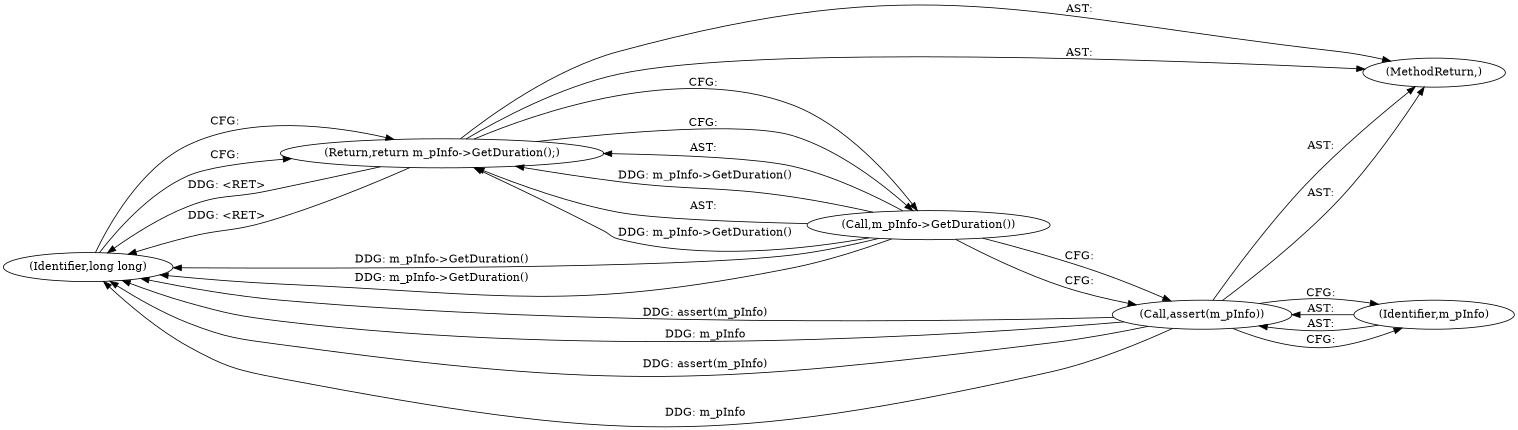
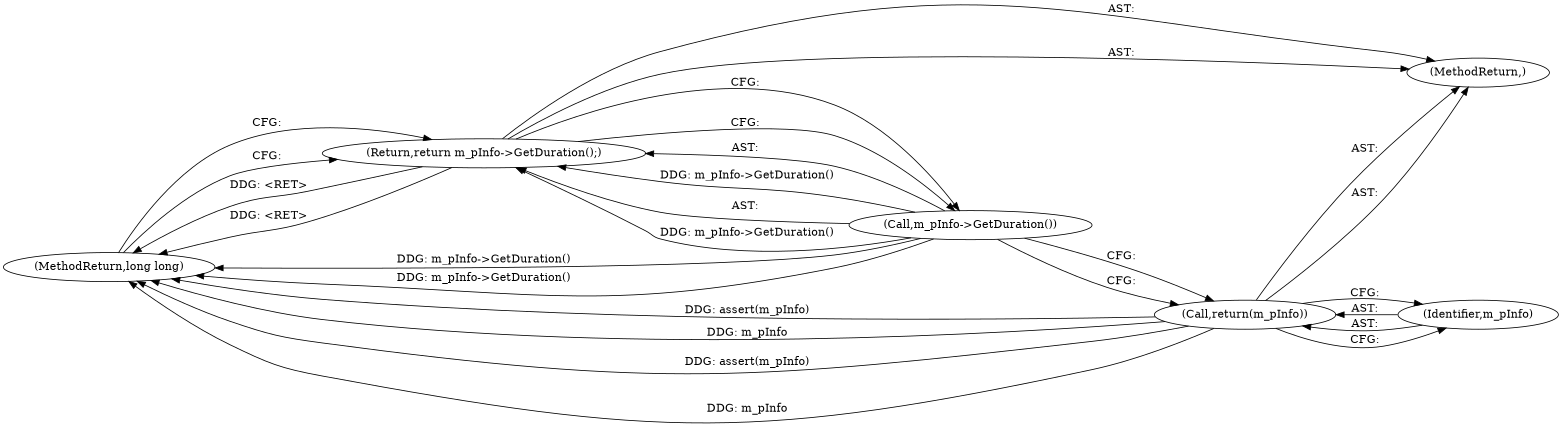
  digraph {
    rankdir=LR
-   n1 [label="(Identifier,long long)"]
+   n1 [label="(MethodReturn,long long)"]
    n2 [label="(Return,return m_pInfo->GetDuration();)"]
    n3 [label="(MethodReturn,)"]
    n4 [label="(Call,m_pInfo->GetDuration())"]
    n5 [label="(Identifier,m_pInfo)"]
-   n6 [label="(Call,assert(m_pInfo))"]
+   n6 [label="(Call,return(m_pInfo))"]
    n1 -> n2 [label="CFG: "]
    n1 -> n2 [label="CFG: "]
    n2 -> n1 [label="DDG: <RET>"]
    n2 -> n1 [label="DDG: <RET>"]
    n2 -> n3 [label="AST: "]
    n2 -> n3 [label="AST: "]
    n2 -> n4 [label="CFG: "]
    n2 -> n4 [label="CFG: "]
    n4 -> n1 [label="DDG: m_pInfo->GetDuration()"]
    n4 -> n1 [label="DDG: m_pInfo->GetDuration()"]
    n4 -> n2 [label="AST: "]
    n4 -> n2 [label="DDG: m_pInfo->GetDuration()"]
    n4 -> n2 [label="AST: "]
    n4 -> n2 [label="DDG: m_pInfo->GetDuration()"]
    n4 -> n6 [label="CFG: "]
    n4 -> n6 [label="CFG: "]
    n5 -> n6 [label="AST: "]
    n5 -> n6 [label="AST: "]
    n6 -> n1 [label="DDG: assert(m_pInfo)"]
    n6 -> n1 [label="DDG: m_pInfo"]
    n6 -> n1 [label="DDG: assert(m_pInfo)"]
    n6 -> n1 [label="DDG: m_pInfo"]
    n6 -> n3 [label="AST: "]
    n6 -> n3 [label="AST: "]
    n6 -> n5 [label="CFG: "]
    n6 -> n5 [label="CFG: "]
  }
